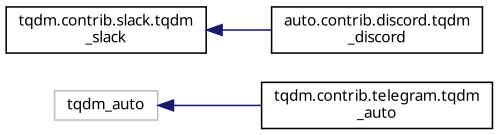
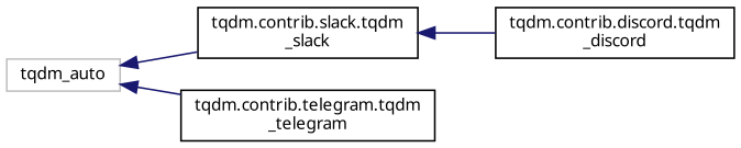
  digraph {
    fontname="Noto Sans"
    rankdir=LR
    node [color=black fillcolor=white fontname="Noto Sans" fontsize=10 shape=record style=filled]
    edge [color=midnightblue dir=back fontname="Noto Sans" fontsize=10 labelfontname=Helvetica labelfontsize=10 style=solid]
    n1 [color=grey75 height=0.2 label=tqdm_auto width=0.4]
    n2 [height=0.2 label="tqdm.contrib.slack.tqdm\l_slack" width=0.4]
-   n3 [height=0.2 label="tqdm.contrib.telegram.tqdm\l_auto" width=0.4]
-   n4 [height=0.2 label="auto.contrib.discord.tqdm\l_discord" width=0.4]
+   n3 [height=0.2 label="tqdm.contrib.telegram.tqdm\l_telegram" width=0.4]
+   n4 [height=0.2 label="tqdm.contrib.discord.tqdm\l_discord" width=0.4]
+   n1 -> n2
    n1 -> n3
    n2 -> n4
  }
